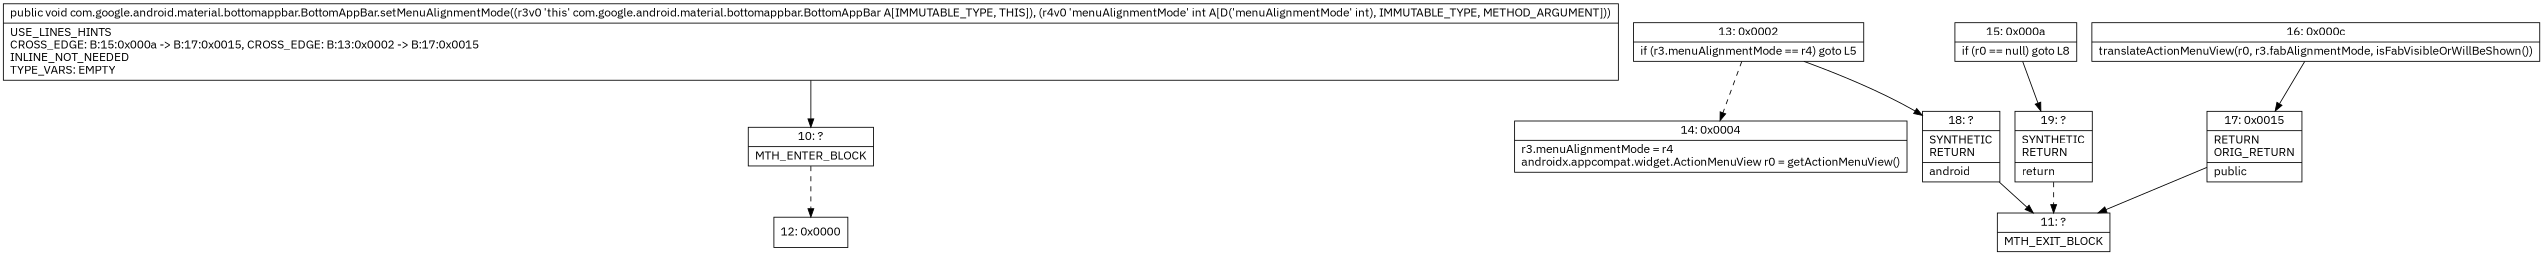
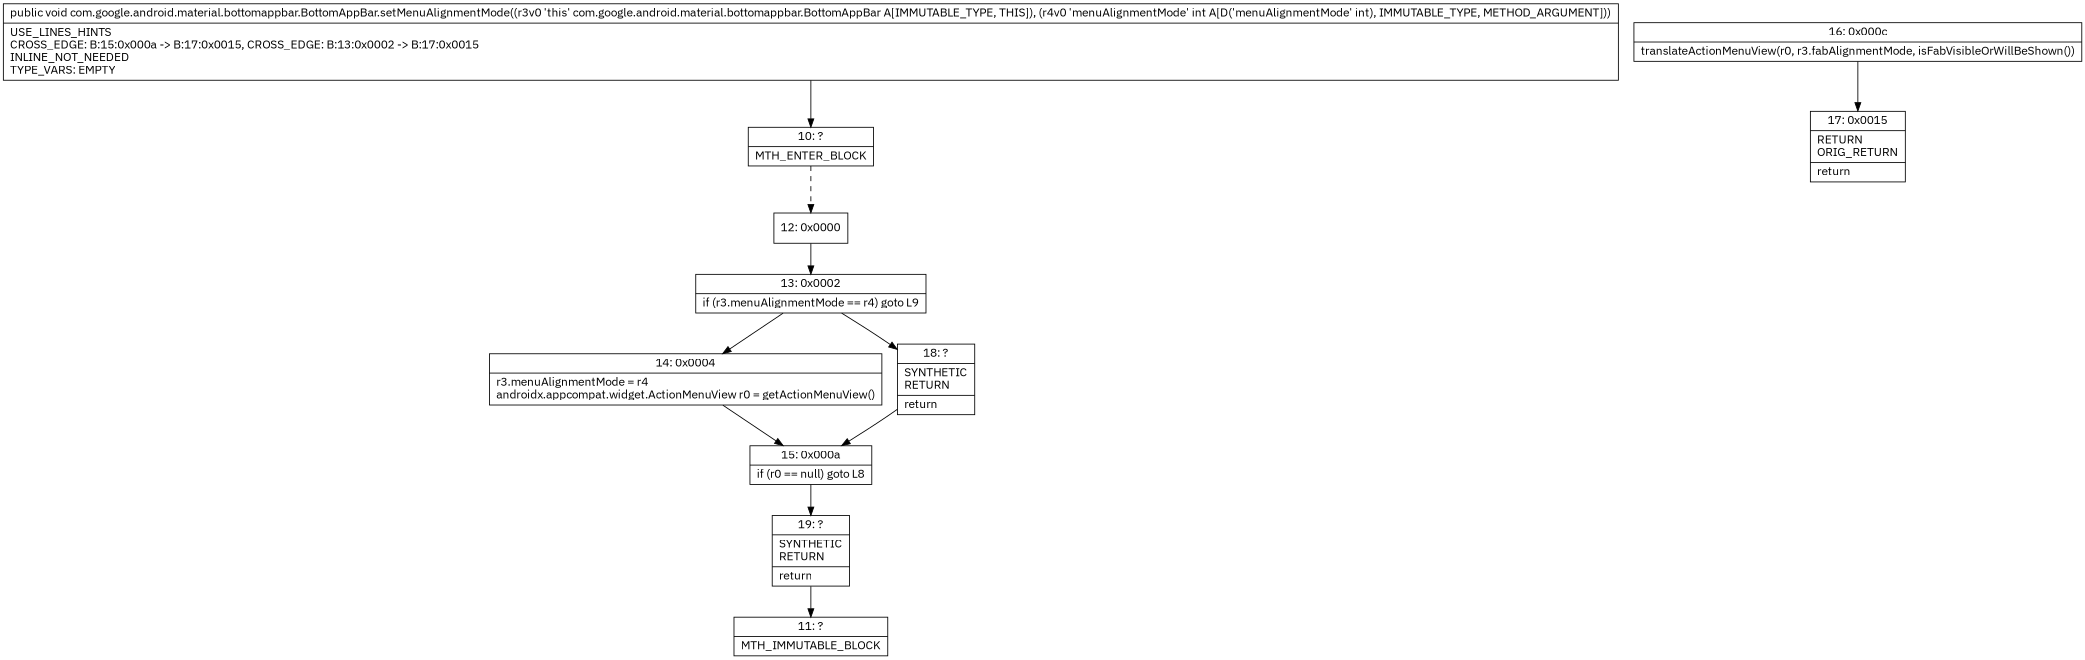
  digraph {
    fontname="IBM Plex Sans"
    node [fontname="IBM Plex Sans" shape=record]
    edge [fontname="IBM Plex Sans"]
    n1 [label="{10\:\ ?|MTH_ENTER_BLOCK\l}"]
    n2 [label="{12\:\ 0x0000}"]
-   n3 [label="{13\:\ 0x0002|if (r3.menuAlignmentMode == r4) goto L5\l}"]
+   n3 [label="{13\:\ 0x0002|if (r3.menuAlignmentMode == r4) goto L9\l}"]
    n4 [label="{14\:\ 0x0004|r3.menuAlignmentMode = r4\landroidx.appcompat.widget.ActionMenuView r0 = getActionMenuView()\l}"]
-   n5 [label="{18\:\ ?|SYNTHETIC\lRETURN\l|android\l}"]
+   n5 [label="{18\:\ ?|SYNTHETIC\lRETURN\l|return\l}"]
    n6 [label="{15\:\ 0x000a|if (r0 == null) goto L8\l}"]
-   n7 [label="{11\:\ ?|MTH_EXIT_BLOCK\l}"]
+   n7 [label="{11\:\ ?|MTH_IMMUTABLE_BLOCK\l}"]
    n8 [label="{19\:\ ?|SYNTHETIC\lRETURN\l|return\l}"]
    n9 [label="{16\:\ 0x000c|translateActionMenuView(r0, r3.fabAlignmentMode, isFabVisibleOrWillBeShown())\l}"]
-   n10 [label="{17\:\ 0x0015|RETURN\lORIG_RETURN\l|public\l}"]
+   n10 [label="{17\:\ 0x0015|RETURN\lORIG_RETURN\l|return\l}"]
    n11 [label="{public void com.google.android.material.bottomappbar.BottomAppBar.setMenuAlignmentMode((r3v0 'this' com.google.android.material.bottomappbar.BottomAppBar A[IMMUTABLE_TYPE, THIS]), (r4v0 'menuAlignmentMode' int A[D('menuAlignmentMode' int), IMMUTABLE_TYPE, METHOD_ARGUMENT]))  | USE_LINES_HINTS\lCROSS_EDGE: B:15:0x000a \-\> B:17:0x0015, CROSS_EDGE: B:13:0x0002 \-\> B:17:0x0015\lINLINE_NOT_NEEDED\lTYPE_VARS: EMPTY\l}"]
    n1 -> n2 [style=dashed]
-   n3 -> n4 [style=dashed]
+   n2 -> n3
+   n3 -> n4 [style=solid]
    n3 -> n5
-   n5 -> n7
+   n4 -> n6
+   n5 -> n6
    n6 -> n8
-   n8 -> n7 [style=dashed]
+   n8 -> n7
    n9 -> n10
-   n10 -> n7
    n11 -> n1
  }
